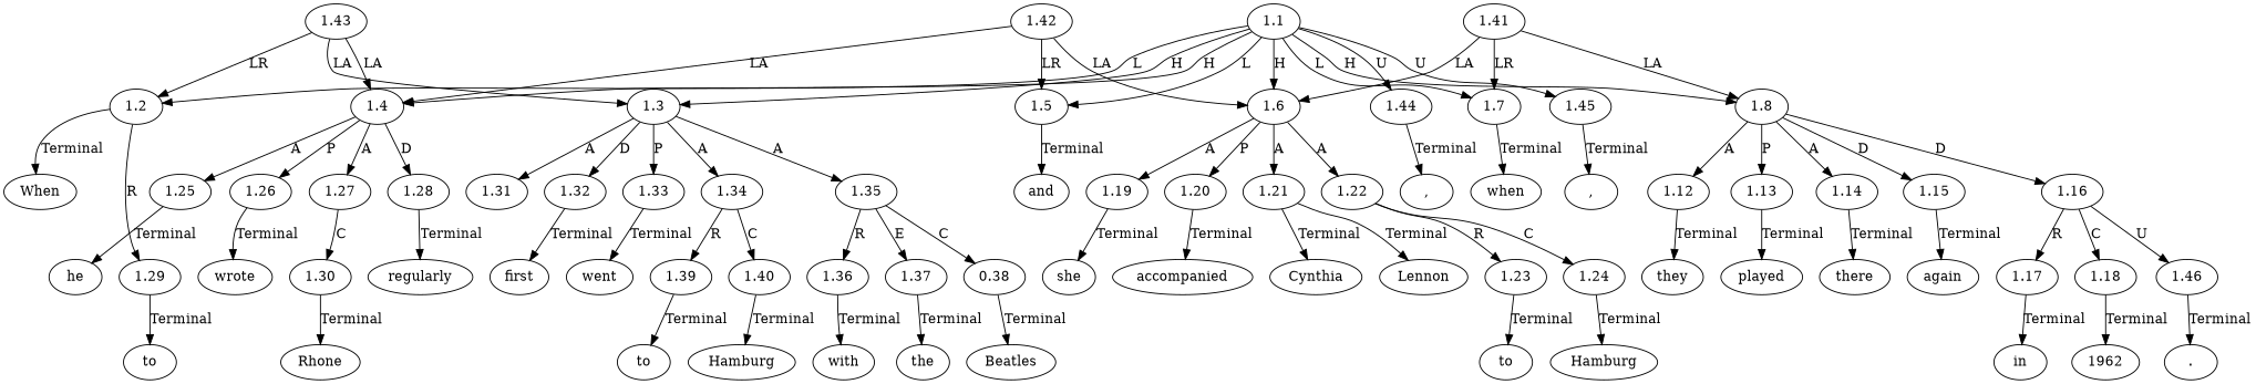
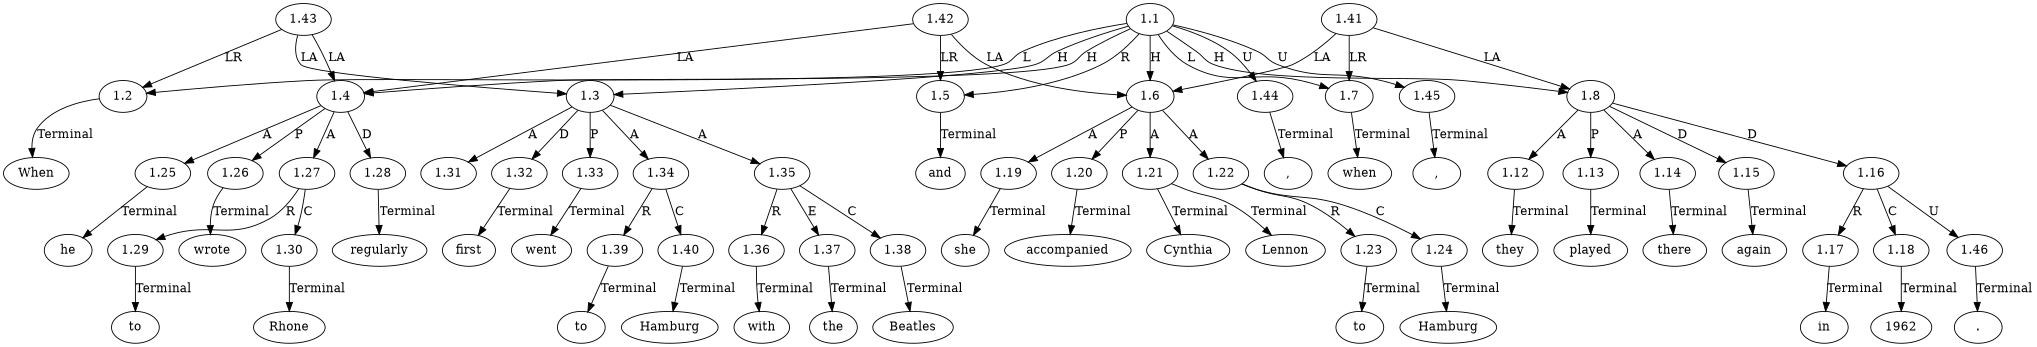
  digraph {
    node [ordering=out]
    edge [ordering=out]
    n1 [label=When]
    n2 [label=","]
    n3 [label=he]
    n4 [label=wrote]
    n5 [label=to]
    n6 [label=Rhone]
    n7 [label=regularly]
    n8 [label=","]
    n9 [label=and]
    n10 [label=she]
    n11 [label=accompanied]
    n12 [label=Cynthia]
    n13 [label=Lennon]
    n14 [label=to]
    n15 [label=Hamburg]
    n16 [label=when]
    n17 [label=they]
    n18 [label=played]
    n19 [label=there]
    n20 [label=again]
    n21 [label=in]
    n22 [label=first]
    n23 [label=1962]
    n24 [label="."]
    n25 [label=went]
    n26 [label=to]
    n27 [label=Hamburg]
    n28 [label=with]
    n29 [label=the]
    n30 [label=Beatles]
    n31 [label=1.1]
    n32 [label=1.2]
    n33 [label=1.3]
    n34 [label=1.4]
    n35 [label=1.5]
    n36 [label=1.6]
    n37 [label=1.7]
    n38 [label=1.8]
    n39 [label=1.44]
    n40 [label=1.45]
    n41 [label=1.31]
    n42 [label=1.32]
    n43 [label=1.33]
    n44 [label=1.34]
    n45 [label=1.35]
    n46 [label=1.25]
    n47 [label=1.26]
    n48 [label=1.27]
    n49 [label=1.28]
    n50 [label=1.19]
    n51 [label=1.20]
    n52 [label=1.21]
    n53 [label=1.22]
    n54 [label=1.12]
    n55 [label=1.13]
    n56 [label=1.14]
    n57 [label=1.15]
    n58 [label=1.16]
    n59 [label=1.39]
    n60 [label=1.40]
    n61 [label=1.36]
    n62 [label=1.37]
-   n63 [label=0.38]
+   n63 [label=1.38]
    n64 [label=1.29]
    n65 [label=1.30]
    n66 [label=1.23]
    n67 [label=1.24]
    n68 [label=1.17]
    n69 [label=1.18]
    n70 [label=1.46]
    n71 [label=1.41]
    n72 [label=1.42]
    n73 [label=1.43]
    n31 -> n32 [label=L]
    n31 -> n33 [label=H]
    n31 -> n34 [label=H]
-   n31 -> n35 [label=L]
+   n31 -> n35 [label=R]
    n31 -> n36 [label=H]
    n31 -> n37 [label=L]
    n31 -> n38 [label=H]
    n31 -> n39 [label=U]
    n31 -> n40 [label=U]
    n32 -> n1 [label=Terminal]
    n33 -> n41 [label=A]
    n33 -> n42 [label=D]
    n33 -> n43 [label=P]
    n33 -> n44 [label=A]
    n33 -> n45 [label=A]
    n34 -> n46 [label=A]
    n34 -> n47 [label=P]
    n34 -> n48 [label=A]
    n34 -> n49 [label=D]
    n35 -> n9 [label=Terminal]
    n36 -> n50 [label=A]
    n36 -> n51 [label=P]
    n36 -> n52 [label=A]
    n36 -> n53 [label=A]
    n37 -> n16 [label=Terminal]
    n38 -> n54 [label=A]
    n38 -> n55 [label=P]
    n38 -> n56 [label=A]
    n38 -> n57 [label=D]
    n38 -> n58 [label=D]
    n39 -> n2 [label=Terminal]
    n40 -> n8 [label=Terminal]
    n42 -> n22 [label=Terminal]
    n43 -> n25 [label=Terminal]
    n44 -> n59 [label=R]
    n44 -> n60 [label=C]
    n45 -> n61 [label=R]
    n45 -> n62 [label=E]
    n45 -> n63 [label=C]
    n46 -> n3 [label=Terminal]
    n47 -> n4 [label=Terminal]
-   n32 -> n64 [label=R]
+   n48 -> n64 [label=R]
    n48 -> n65 [label=C]
    n49 -> n7 [label=Terminal]
    n50 -> n10 [label=Terminal]
    n51 -> n11 [label=Terminal]
    n52 -> n12 [label=Terminal]
    n52 -> n13 [label=Terminal]
    n53 -> n66 [label=R]
    n53 -> n67 [label=C]
    n54 -> n17 [label=Terminal]
    n55 -> n18 [label=Terminal]
    n56 -> n19 [label=Terminal]
    n57 -> n20 [label=Terminal]
    n58 -> n68 [label=R]
    n58 -> n69 [label=C]
    n58 -> n70 [label=U]
    n59 -> n26 [label=Terminal]
    n60 -> n27 [label=Terminal]
    n61 -> n28 [label=Terminal]
    n62 -> n29 [label=Terminal]
    n63 -> n30 [label=Terminal]
    n64 -> n5 [label=Terminal]
    n65 -> n6 [label=Terminal]
    n66 -> n14 [label=Terminal]
    n67 -> n15 [label=Terminal]
    n68 -> n21 [label=Terminal]
    n69 -> n23 [label=Terminal]
    n70 -> n24 [label=Terminal]
    n71 -> n36 [label=LA]
    n71 -> n37 [label=LR]
    n71 -> n38 [label=LA]
    n72 -> n34 [label=LA]
    n72 -> n35 [label=LR]
    n72 -> n36 [label=LA]
    n73 -> n32 [label=LR]
    n73 -> n33 [label=LA]
    n73 -> n34 [label=LA]
  }
